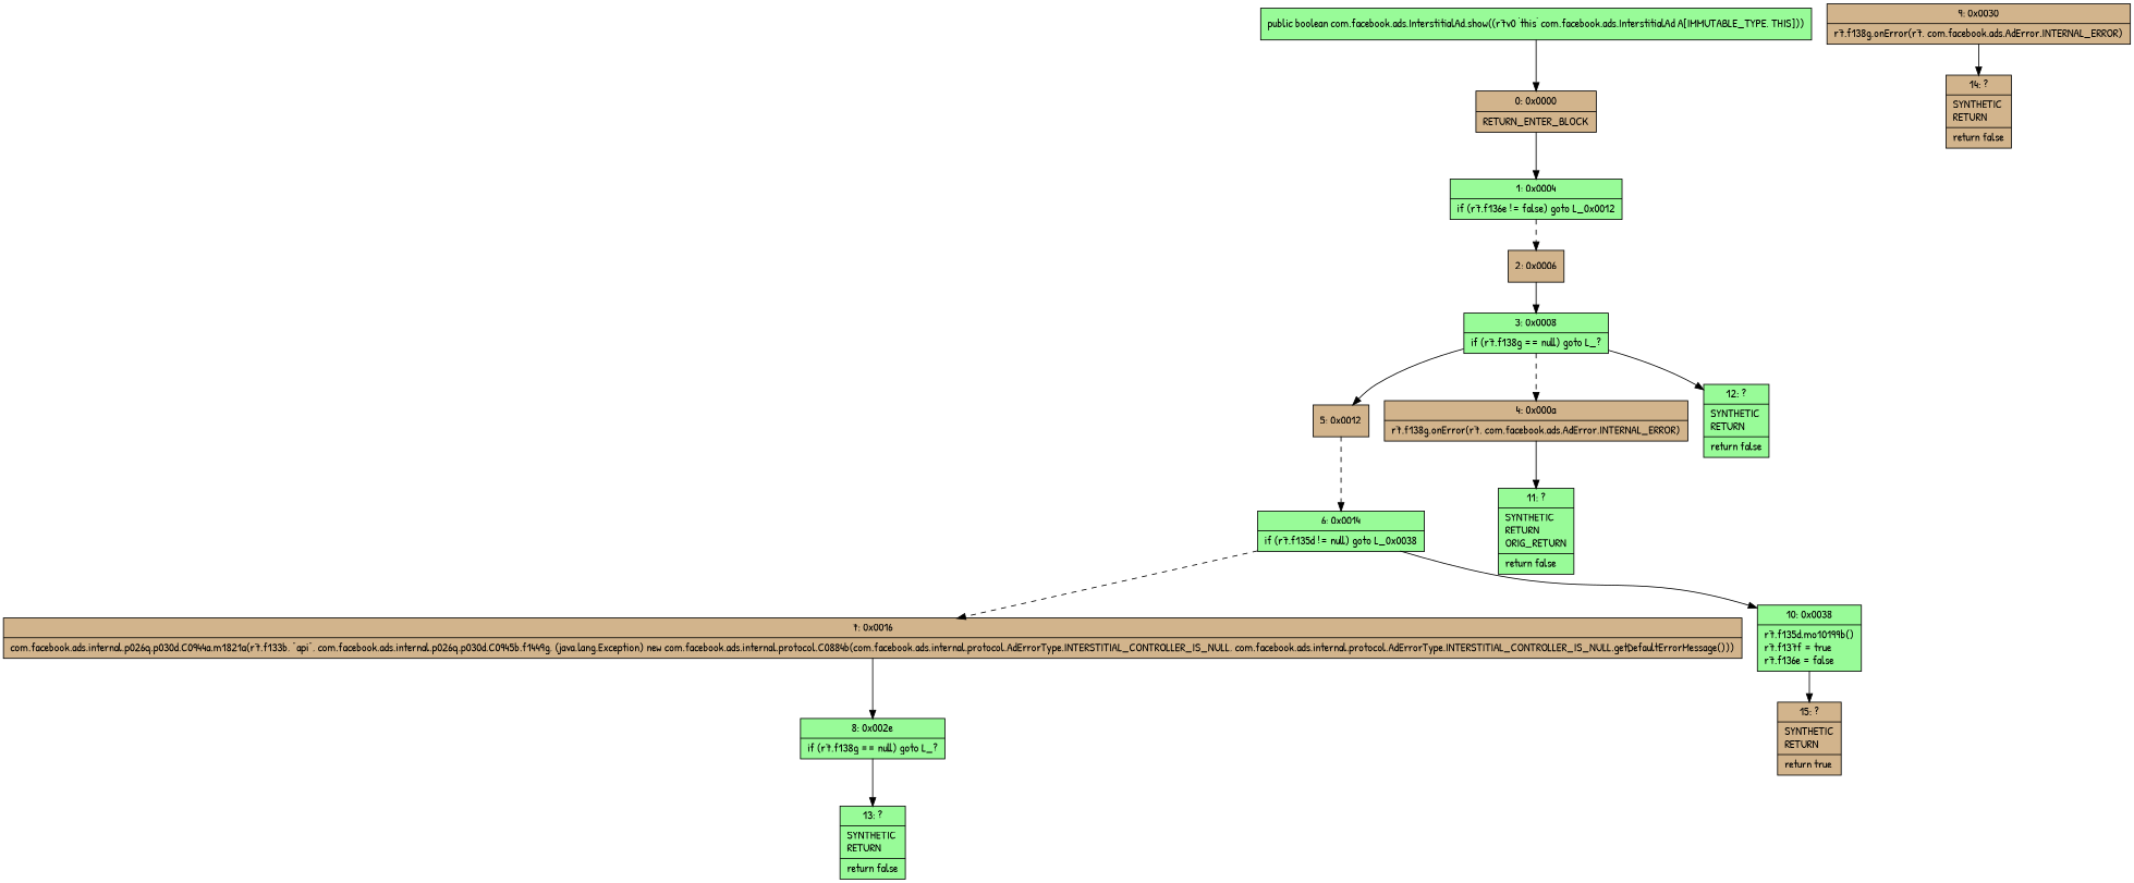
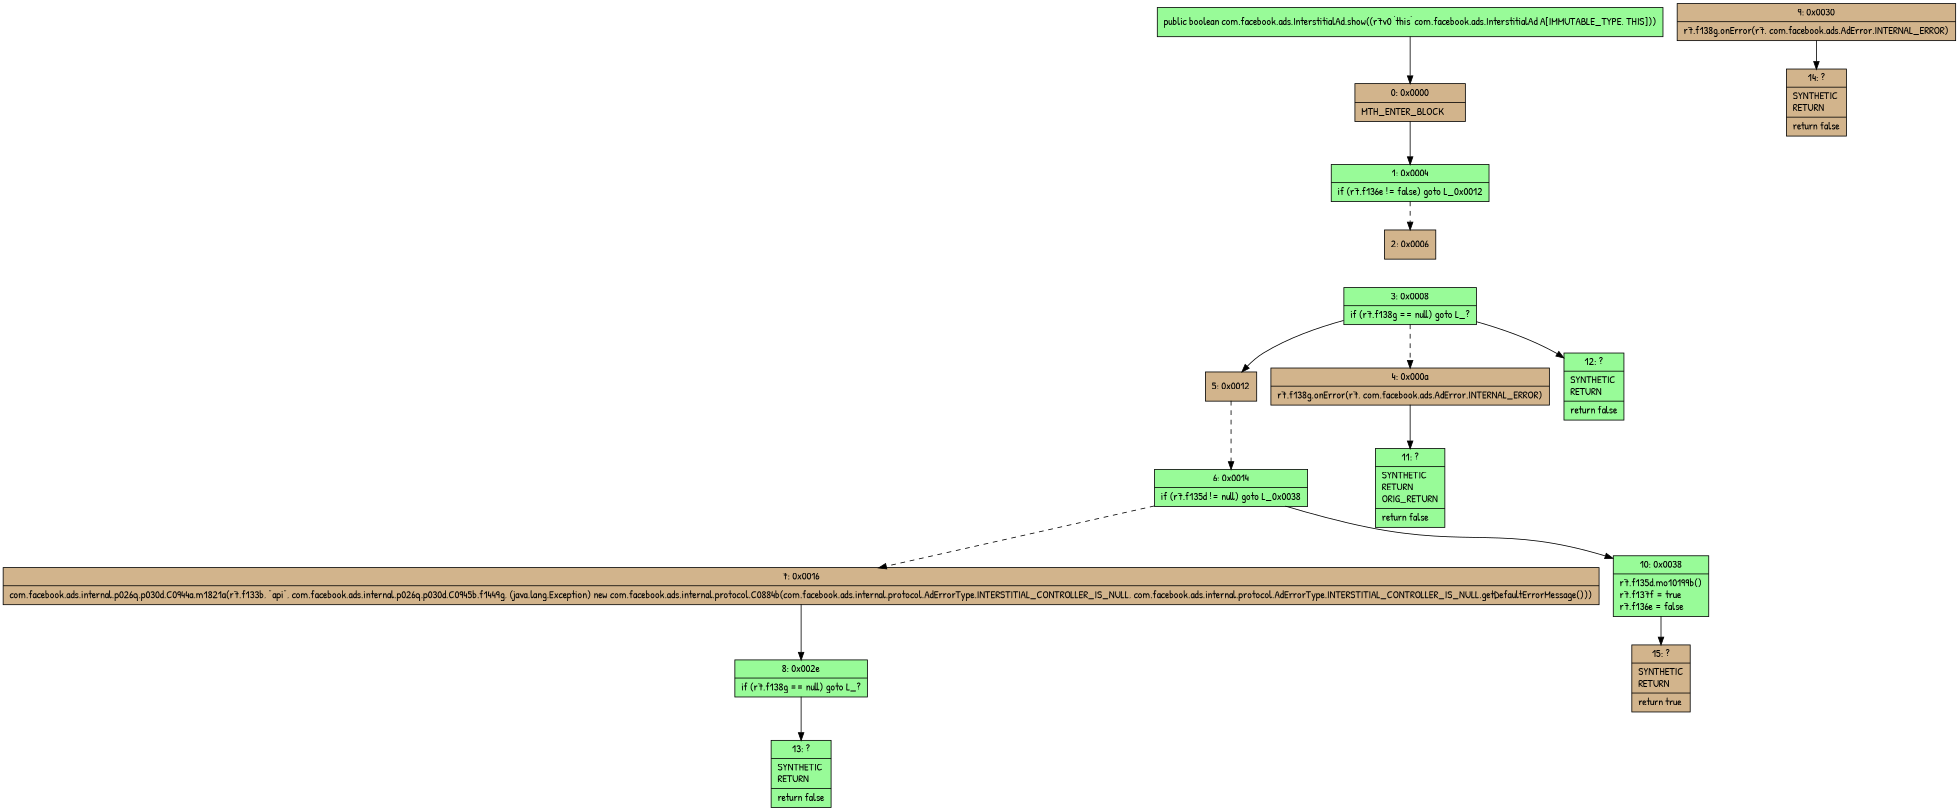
  digraph {
    fontname="Patrick Hand"
    node [fillcolor=palegreen fontname="Patrick Hand" shape=record style=filled]
    edge [fontname="Patrick Hand"]
-   n1 [fillcolor=tan label="{0\:\ 0x0000|RETURN_ENTER_BLOCK\l}"]
+   n1 [fillcolor=tan label="{0\:\ 0x0000|MTH_ENTER_BLOCK\l}"]
    n2 [label="{1\:\ 0x0004|if (r7.f136e != false) goto L_0x0012\l}"]
    n3 [fillcolor=tan label="{2\:\ 0x0006}"]
    n4 [label="{3\:\ 0x0008|if (r7.f138g == null) goto L_?\l}"]
    n5 [fillcolor=tan label="{5\:\ 0x0012}"]
    n6 [label="{6\:\ 0x0014|if (r7.f135d != null) goto L_0x0038\l}"]
    n7 [fillcolor=tan label="{4\:\ 0x000a|r7.f138g.onError(r7, com.facebook.ads.AdError.INTERNAL_ERROR)\l}"]
    n8 [label="{12\:\ ?|SYNTHETIC\lRETURN\l|return false\l}"]
    n9 [label="{11\:\ ?|SYNTHETIC\lRETURN\lORIG_RETURN\l|return false\l}"]
    n10 [fillcolor=tan label="{7\:\ 0x0016|com.facebook.ads.internal.p026q.p030d.C0944a.m1821a(r7.f133b, \"api\", com.facebook.ads.internal.p026q.p030d.C0945b.f1449g, (java.lang.Exception) new com.facebook.ads.internal.protocol.C0884b(com.facebook.ads.internal.protocol.AdErrorType.INTERSTITIAL_CONTROLLER_IS_NULL, com.facebook.ads.internal.protocol.AdErrorType.INTERSTITIAL_CONTROLLER_IS_NULL.getDefaultErrorMessage()))\l}"]
    n11 [label="{10\:\ 0x0038|r7.f135d.mo10199b()\lr7.f137f = true\lr7.f136e = false\l}"]
    n12 [label="{8\:\ 0x002e|if (r7.f138g == null) goto L_?\l}"]
    n13 [fillcolor=tan label="{15\:\ ?|SYNTHETIC\lRETURN\l|return true\l}"]
    n14 [label="{13\:\ ?|SYNTHETIC\lRETURN\l|return false\l}"]
    n15 [fillcolor=tan label="{9\:\ 0x0030|r7.f138g.onError(r7, com.facebook.ads.AdError.INTERNAL_ERROR)\l}"]
    n16 [fillcolor=tan label="{14\:\ ?|SYNTHETIC\lRETURN\l|return false\l}"]
    n17 [label="{public boolean com.facebook.ads.InterstitialAd.show((r7v0 'this' com.facebook.ads.InterstitialAd A[IMMUTABLE_TYPE, THIS])) }"]
    n1 -> n2
    n2 -> n3 [style=dashed]
-   n3 -> n4
    n4 -> n5
    n4 -> n7 [style=dashed]
    n4 -> n8
    n5 -> n6 [style=dashed]
    n6 -> n10 [style=dashed]
    n6 -> n11
    n7 -> n9
    n10 -> n12
    n11 -> n13
    n12 -> n14
    n15 -> n16
    n17 -> n1
  }
